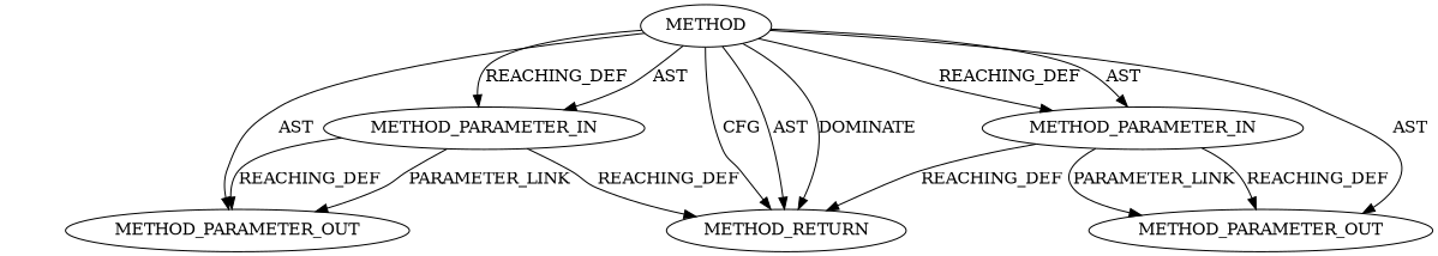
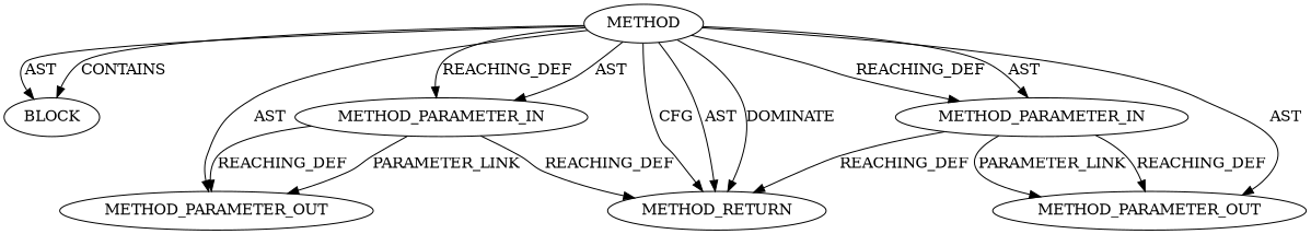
  digraph {
    node [CODE="<empty>" ORDER=1 TYPE_FULL_NAME=ANY EVALUATION_STRATEGY=BY_VALUE IS_VARIADIC=false]
    n1 [AST_PARENT_FULL_NAME="<global>" AST_PARENT_TYPE=NAMESPACE_BLOCK FILENAME="<empty>" FULL_NAME="<operator>.or" IS_EXTERNAL=true NAME="<operator>.or" ORDER=0 label=METHOD TYPE_FULL_NAME="" EVALUATION_STRATEGY="" IS_VARIADIC=""]
+   n2 [ARGUMENT_INDEX=1 label=BLOCK EVALUATION_STRATEGY="" IS_VARIADIC=""]
    n3 [CODE=p2 INDEX=2 NAME=p2 ORDER=2 label=METHOD_PARAMETER_OUT]
    n4 [CODE=p1 INDEX=1 NAME=p1 label=METHOD_PARAMETER_OUT]
    n5 [CODE=p2 INDEX=2 NAME=p2 ORDER=2 label=METHOD_PARAMETER_IN]
    n6 [CODE=p1 INDEX=1 NAME=p1 label=METHOD_PARAMETER_IN]
    n7 [CODE=RET ORDER=2 label=METHOD_RETURN IS_VARIADIC=""]
+   n1 -> n2 [label=AST]
+   n1 -> n2 [label=CONTAINS]
    n1 -> n3 [label=AST]
    n1 -> n4 [label=AST]
    n1 -> n5 [label=REACHING_DEF]
    n1 -> n5 [label=AST]
    n1 -> n6 [label=REACHING_DEF]
    n1 -> n6 [label=AST]
    n1 -> n7 [label=CFG]
    n1 -> n7 [label=AST]
    n1 -> n7 [label=DOMINATE]
    n5 -> n3 [VARIABLE=p2 label=REACHING_DEF]
    n5 -> n3 [label=PARAMETER_LINK]
    n5 -> n7 [VARIABLE=p2 label=REACHING_DEF]
    n6 -> n4 [label=PARAMETER_LINK]
    n6 -> n4 [VARIABLE=p1 label=REACHING_DEF]
    n6 -> n7 [VARIABLE=p1 label=REACHING_DEF]
  }
